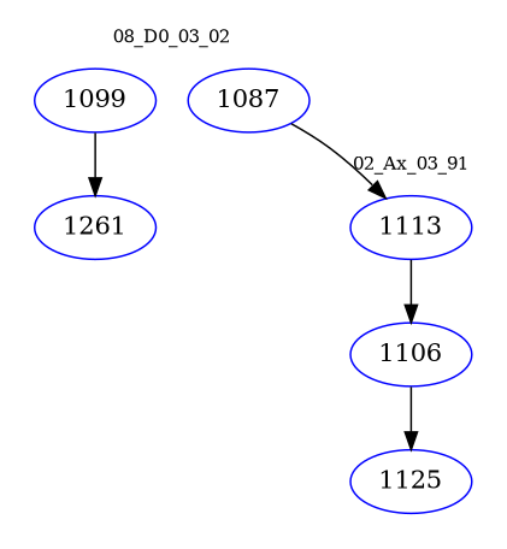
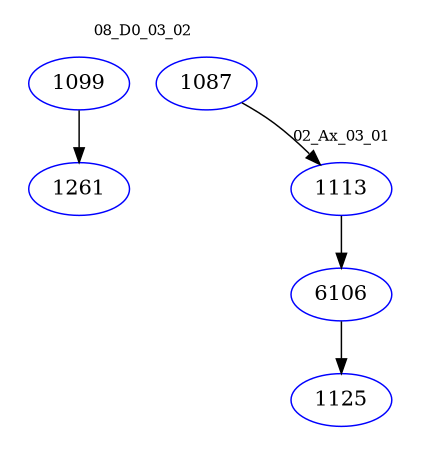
  digraph {
    node [color=blue]
    edge [color=black]
    n1 [label=1113]
-   n2 [label=1106]
+   n2 [label=6106]
    n3 [label=1125]
    n4 [label=1087]
    n5 [label=1099]
    n6 [label=1261]
    subgraph cluster_1 {
      color=white
      fontsize=10
-     label="02_Ax_03_91"
+     label="02_Ax_03_01"
      n1
      n2
      n3
    }
    subgraph cluster_2 {
      color=white
      fontsize=10
      label="08_D0_03_02"
      n4
      n5
      n6
    }
    n1 -> n2
    n2 -> n3
    n4 -> n1
    n5 -> n6
  }
